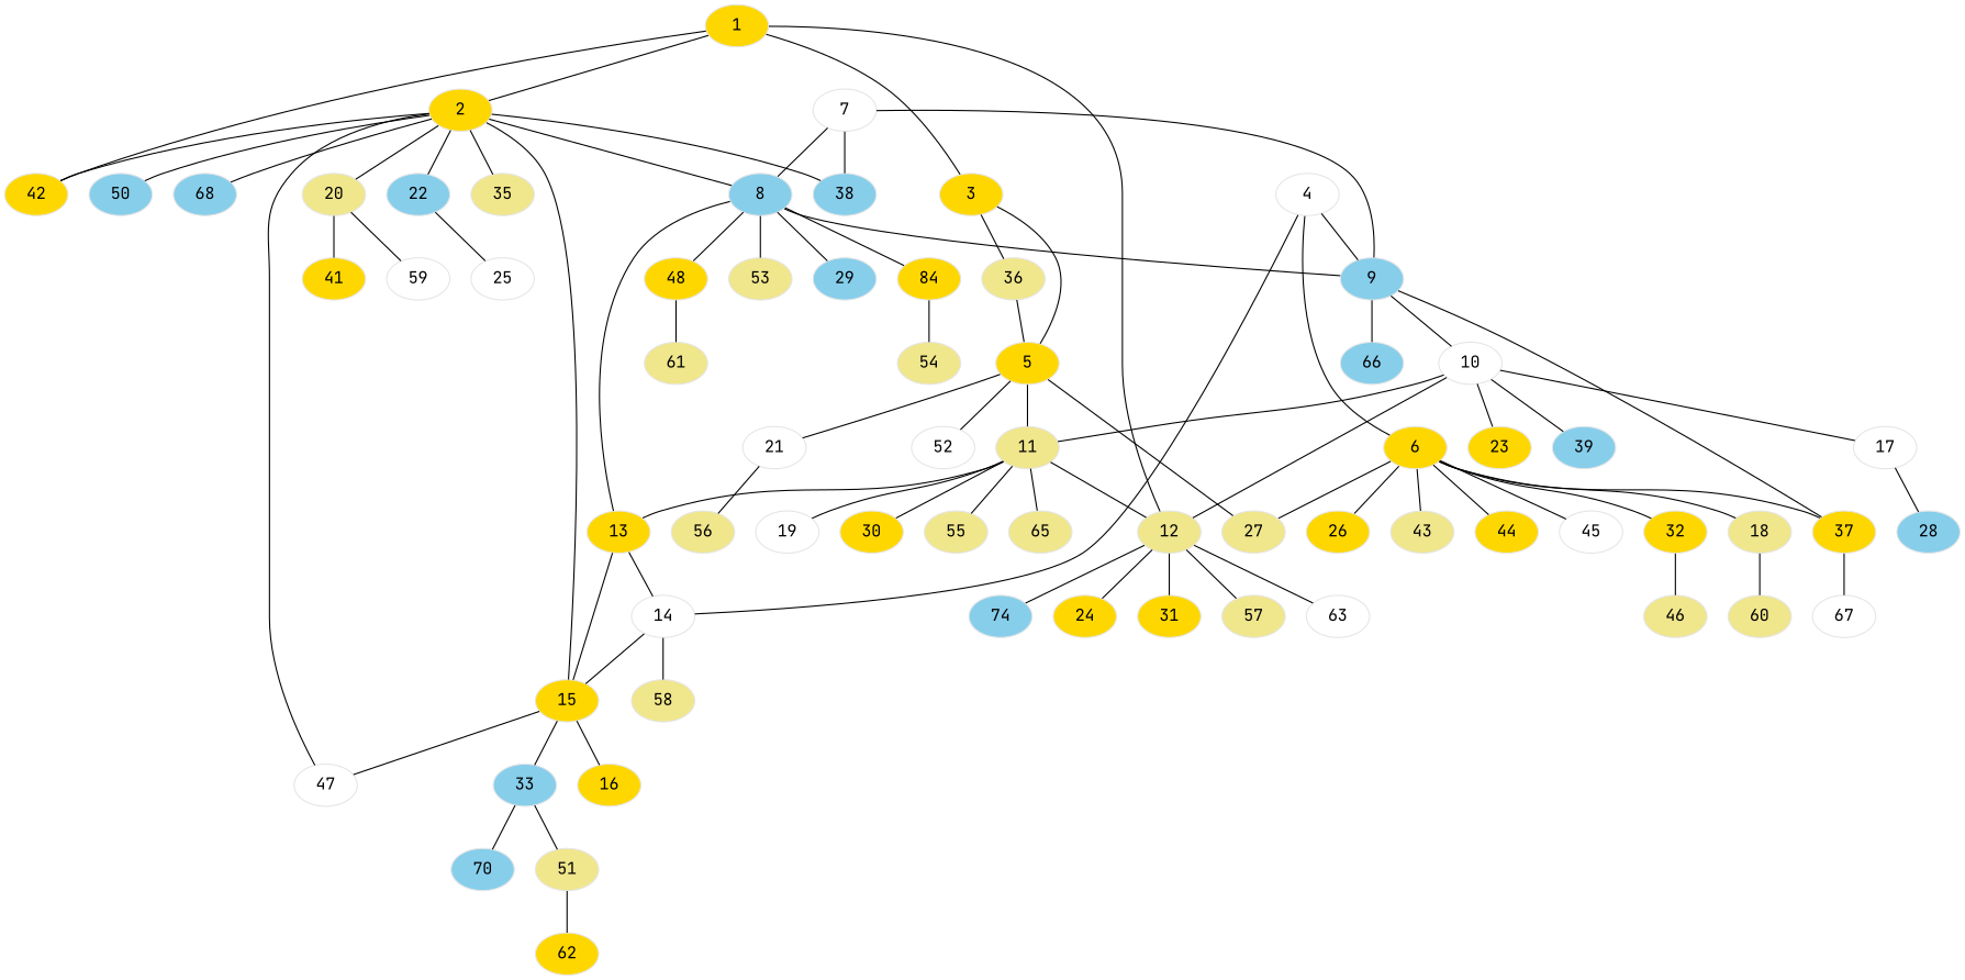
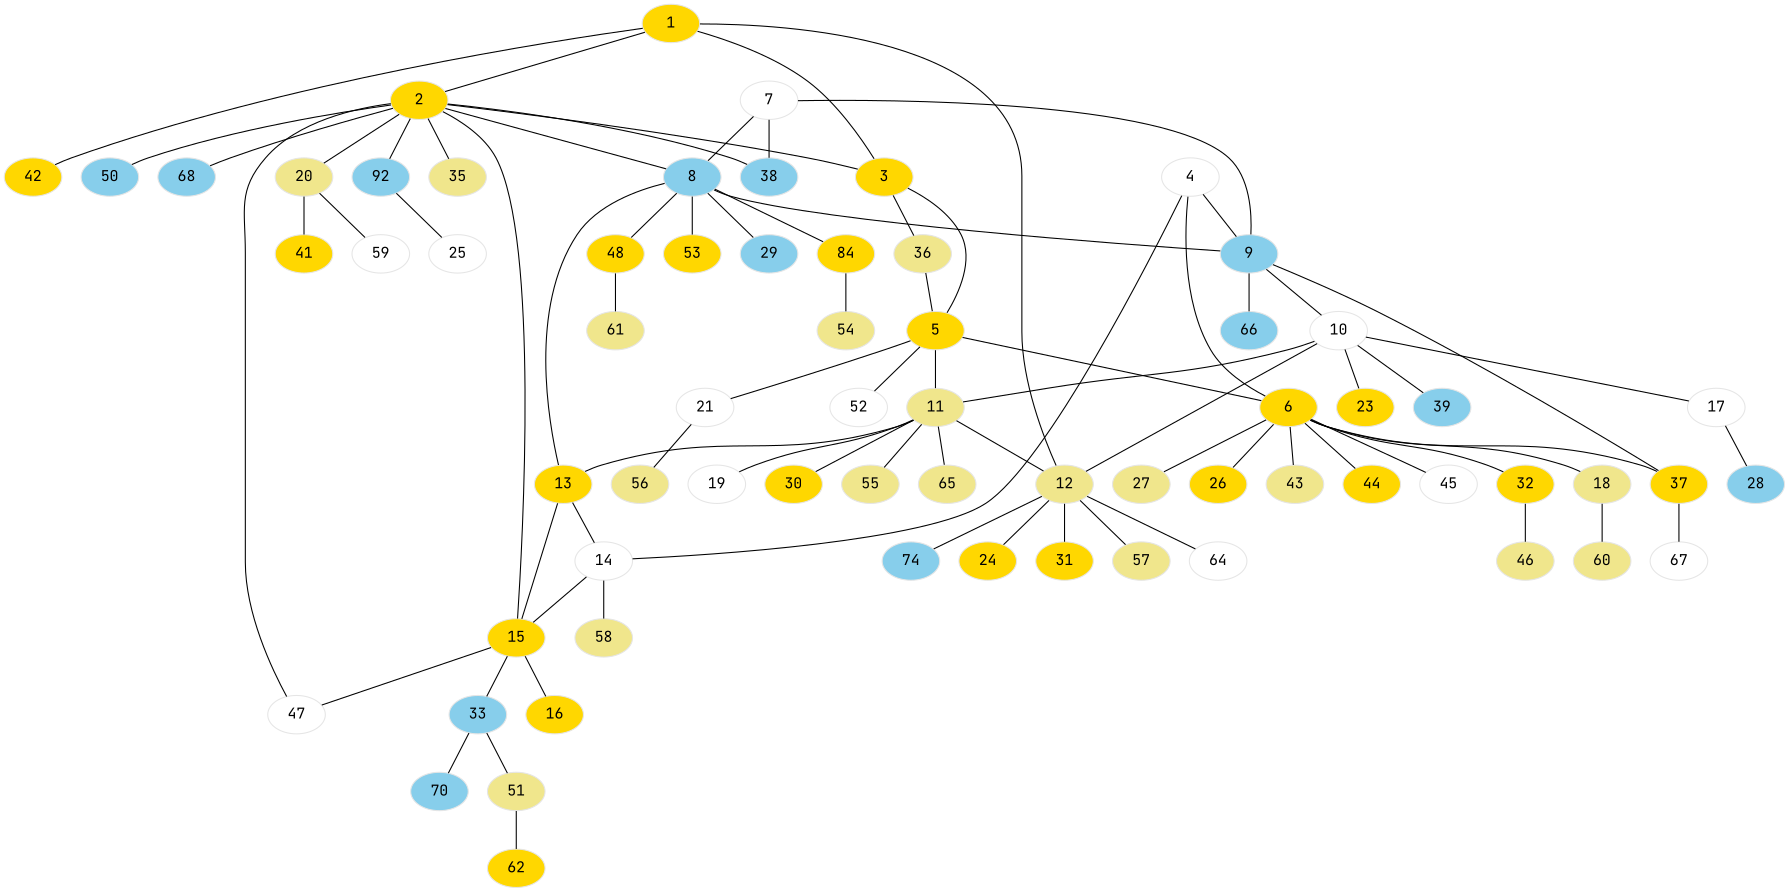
  graph {
    fontname="JetBrains Mono"
    node [color=gray90 fillcolor=gold fontname="JetBrains Mono" style=filled]
    edge [fontname="JetBrains Mono"]
    1
    2
    3
    12 [fillcolor=khaki]
    42
    8 [fillcolor=skyblue]
    15
    20 [fillcolor=khaki]
-   22 [fillcolor=skyblue]
+   22 [fillcolor=skyblue label=92]
    35 [fillcolor=khaki]
    38 [fillcolor=skyblue]
    47 [fillcolor=white]
    50 [fillcolor=skyblue]
    68 [fillcolor=skyblue]
    5
    36 [fillcolor=khaki]
    24
    31
    57 [fillcolor=khaki]
-   63 [fillcolor=white]
+   63 [fillcolor=white label=64]
    n21 [fillcolor=skyblue label=74]
    9 [fillcolor=skyblue]
    13
    29 [fillcolor=skyblue]
    n25 [label=84]
    48
-   53 [fillcolor=khaki]
+   53
    16
    33 [fillcolor=skyblue]
    41
    59 [fillcolor=white]
    25 [fillcolor=white]
    6
    11 [fillcolor=khaki]
    21 [fillcolor=white]
    52 [fillcolor=white]
    4 [fillcolor=white]
    14 [fillcolor=white]
    18 [fillcolor=khaki]
    26
    27 [fillcolor=khaki]
    32
    37
    43 [fillcolor=khaki]
    44
    45 [fillcolor=white]
    10 [fillcolor=white]
    66 [fillcolor=skyblue]
    58 [fillcolor=khaki]
    19 [fillcolor=white]
    30
    55 [fillcolor=khaki]
    65 [fillcolor=khaki]
    56 [fillcolor=khaki]
    60 [fillcolor=khaki]
    46 [fillcolor=khaki]
    67 [fillcolor=white]
    7 [fillcolor=white]
    54 [fillcolor=khaki]
    61 [fillcolor=khaki]
    17 [fillcolor=white]
    23
    39 [fillcolor=skyblue]
    28 [fillcolor=skyblue]
    n65 [fillcolor=skyblue label=70]
    51 [fillcolor=khaki]
    62
    1 -- 2
    1 -- 3
    1 -- 12
    1 -- 42
-   2 -- 42
+   2 -- 3
    2 -- 8
    2 -- 15
    2 -- 20
    2 -- 22
    2 -- 35
    2 -- 38
    2 -- 47
    2 -- 50
    2 -- 68
    3 -- 5
    3 -- 36
    12 -- 24
    12 -- 31
    12 -- 57
    12 -- 63
    12 -- n21
    8 -- 9
    8 -- 13
    8 -- 29
    8 -- n25
    8 -- 48
    8 -- 53
    15 -- 47
    15 -- 16
    15 -- 33
    20 -- 41
    20 -- 59
    22 -- 25
-   5 -- 27
+   5 -- 6
    5 -- 11
    5 -- 21
    5 -- 52
    36 -- 5
    9 -- 37
    9 -- 10
    9 -- 66
    13 -- 15
    13 -- 14
    n25 -- 54
    48 -- 61
    33 -- n65
    33 -- 51
    6 -- 18
    6 -- 26
    6 -- 27
    6 -- 32
    6 -- 37
    6 -- 43
    6 -- 44
    6 -- 45
    11 -- 12
    11 -- 13
    11 -- 19
    11 -- 30
    11 -- 55
    11 -- 65
    21 -- 56
    4 -- 9
    4 -- 6
    4 -- 14
    14 -- 15
    14 -- 58
    18 -- 60
    32 -- 46
    37 -- 67
    10 -- 12
    10 -- 11
    10 -- 17
    10 -- 23
    10 -- 39
    7 -- 8
    7 -- 38
    7 -- 9
    17 -- 28
    51 -- 62
  }
